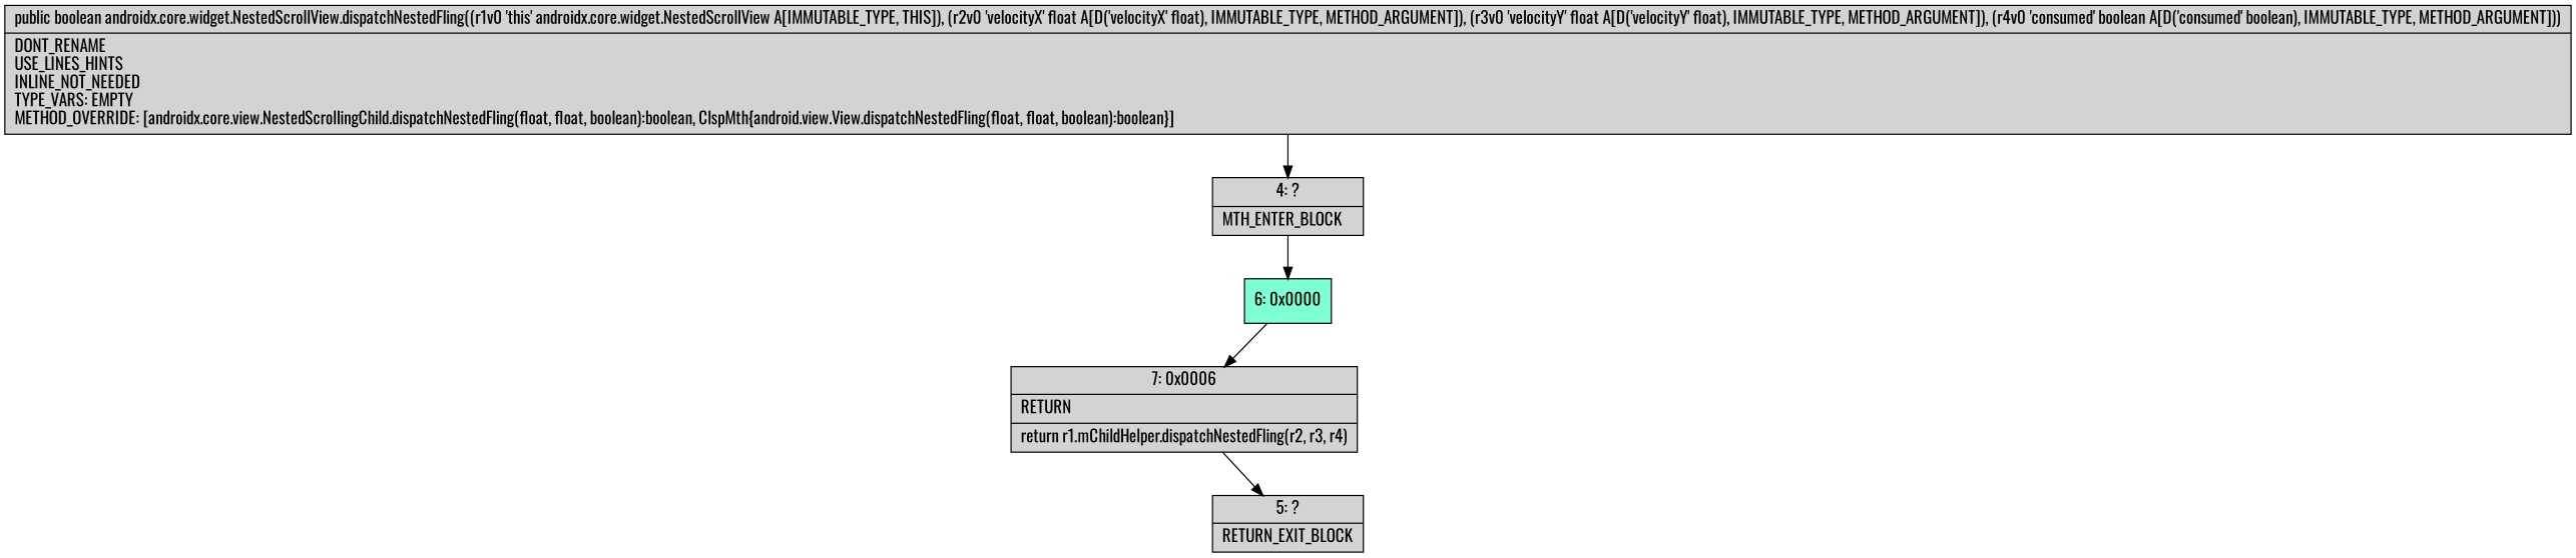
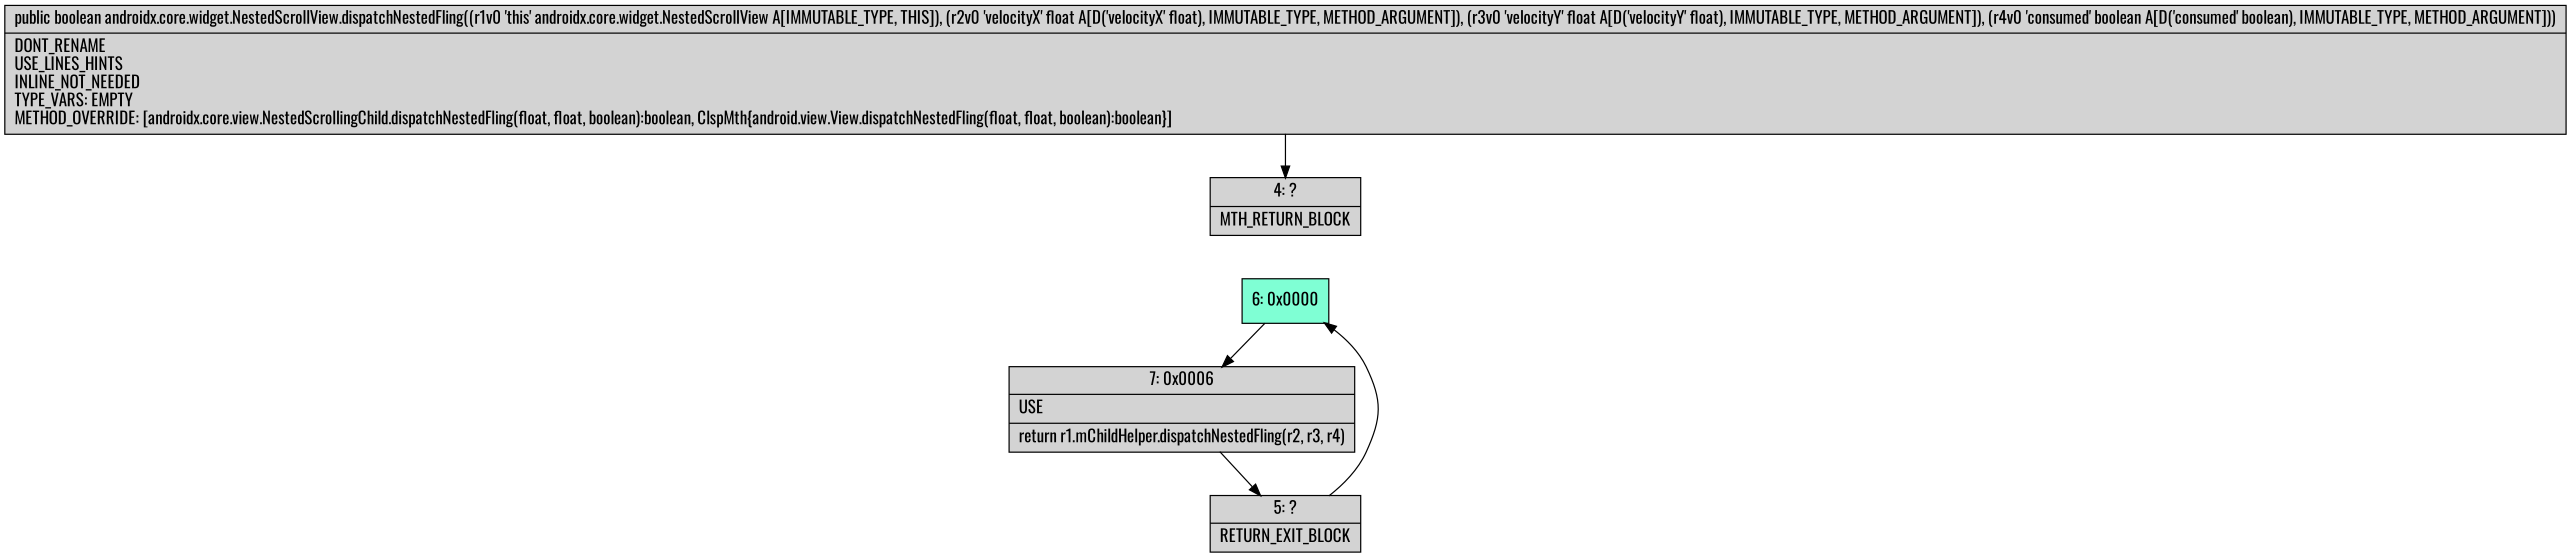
  digraph {
    fontname=Oswald
    node [fillcolor=lightgrey fontname=Oswald shape=record style=filled]
    edge [fontname=Oswald]
-   n1 [label="{4\:\ ?|MTH_ENTER_BLOCK\l}"]
+   n1 [label="{4\:\ ?|MTH_RETURN_BLOCK\l}"]
    n2 [fillcolor=aquamarine label="{6\:\ 0x0000}"]
-   n3 [label="{7\:\ 0x0006|RETURN\l|return r1.mChildHelper.dispatchNestedFling(r2, r3, r4)\l}"]
+   n3 [label="{7\:\ 0x0006|USE\l|return r1.mChildHelper.dispatchNestedFling(r2, r3, r4)\l}"]
    n4 [label="{5\:\ ?|RETURN_EXIT_BLOCK\l}"]
    n5 [label="{public boolean androidx.core.widget.NestedScrollView.dispatchNestedFling((r1v0 'this' androidx.core.widget.NestedScrollView A[IMMUTABLE_TYPE, THIS]), (r2v0 'velocityX' float A[D('velocityX' float), IMMUTABLE_TYPE, METHOD_ARGUMENT]), (r3v0 'velocityY' float A[D('velocityY' float), IMMUTABLE_TYPE, METHOD_ARGUMENT]), (r4v0 'consumed' boolean A[D('consumed' boolean), IMMUTABLE_TYPE, METHOD_ARGUMENT]))  | DONT_RENAME\lUSE_LINES_HINTS\lINLINE_NOT_NEEDED\lTYPE_VARS: EMPTY\lMETHOD_OVERRIDE: [androidx.core.view.NestedScrollingChild.dispatchNestedFling(float, float, boolean):boolean, ClspMth\{android.view.View.dispatchNestedFling(float, float, boolean):boolean\}]\l}"]
-   n1 -> n2
+   n4 -> n2
    n2 -> n3
    n3 -> n4
    n5 -> n1
  }
